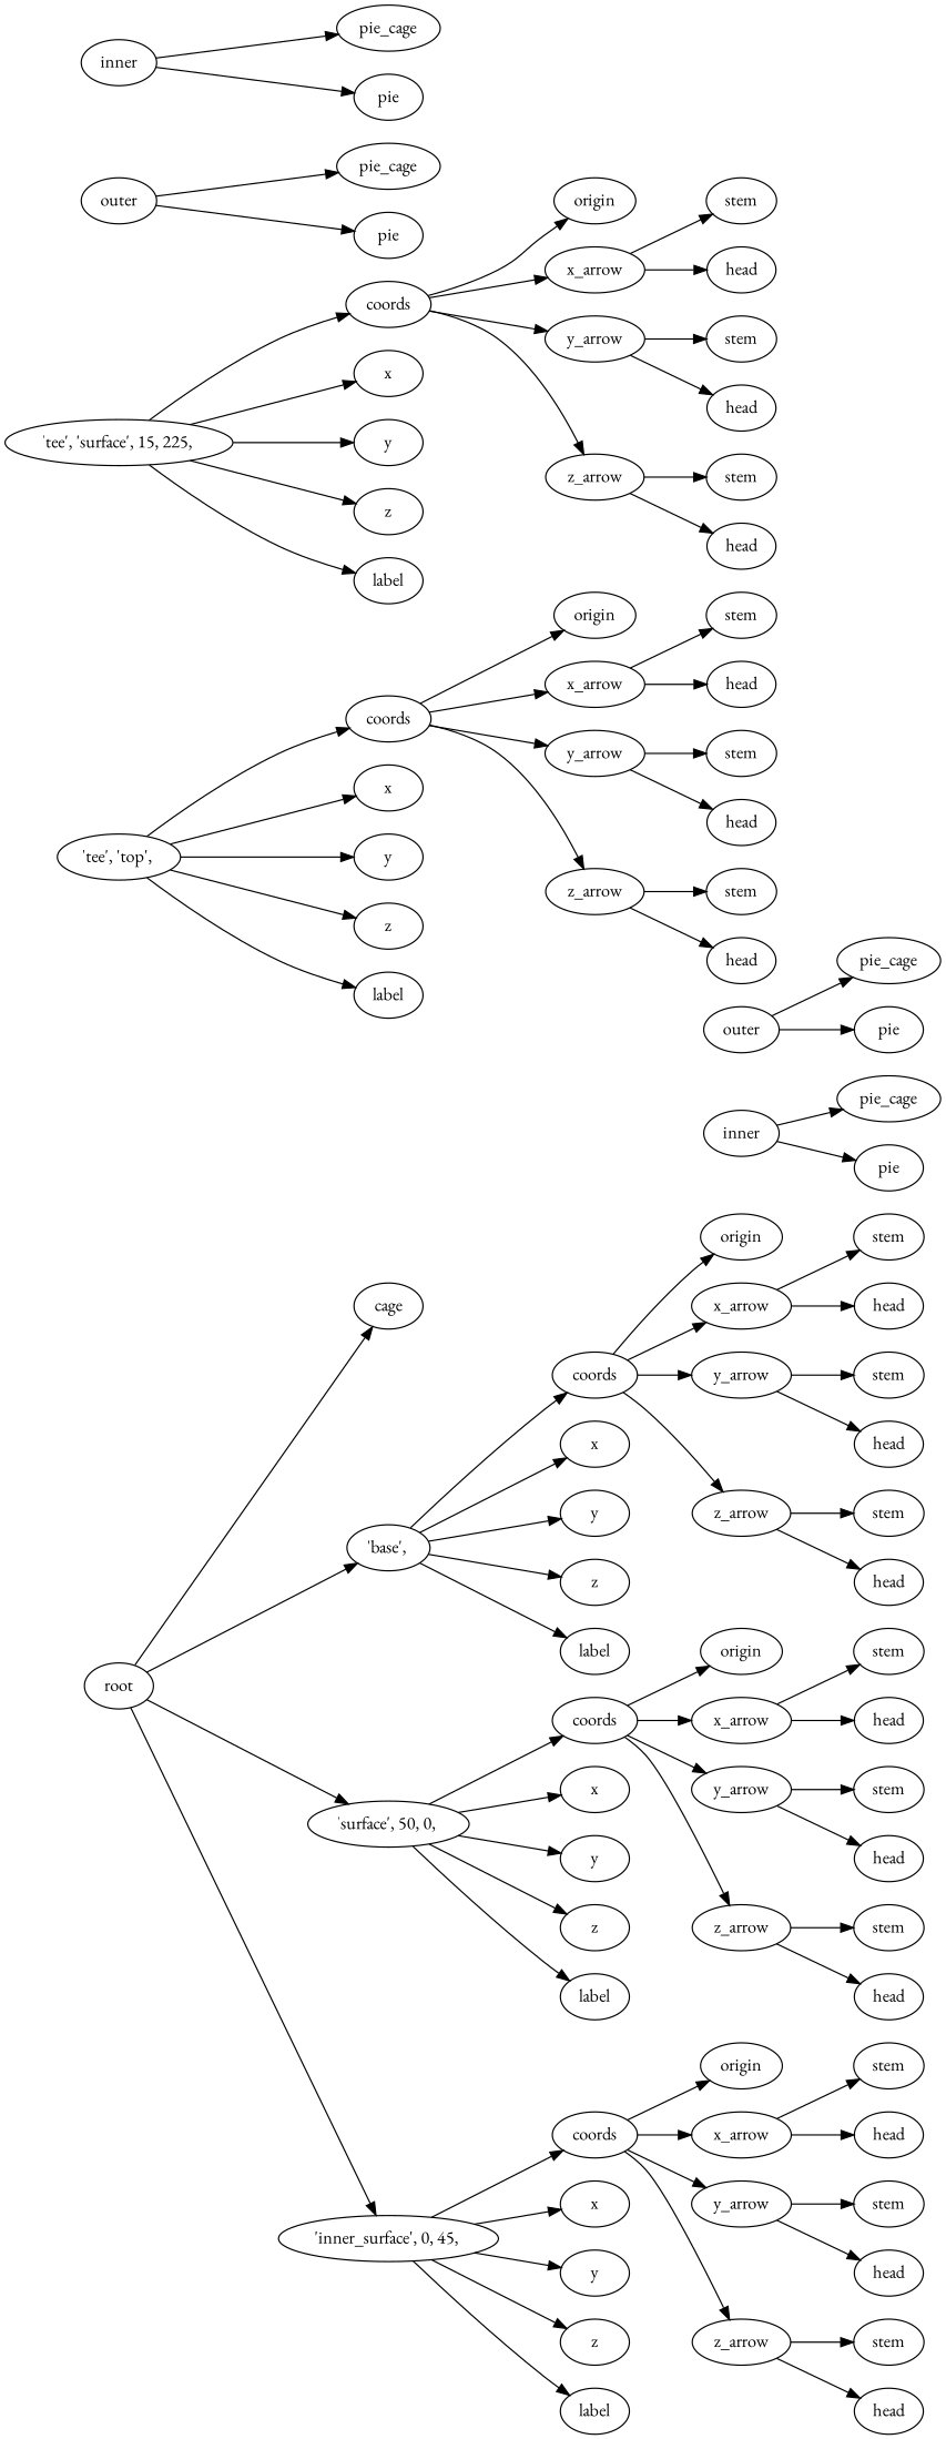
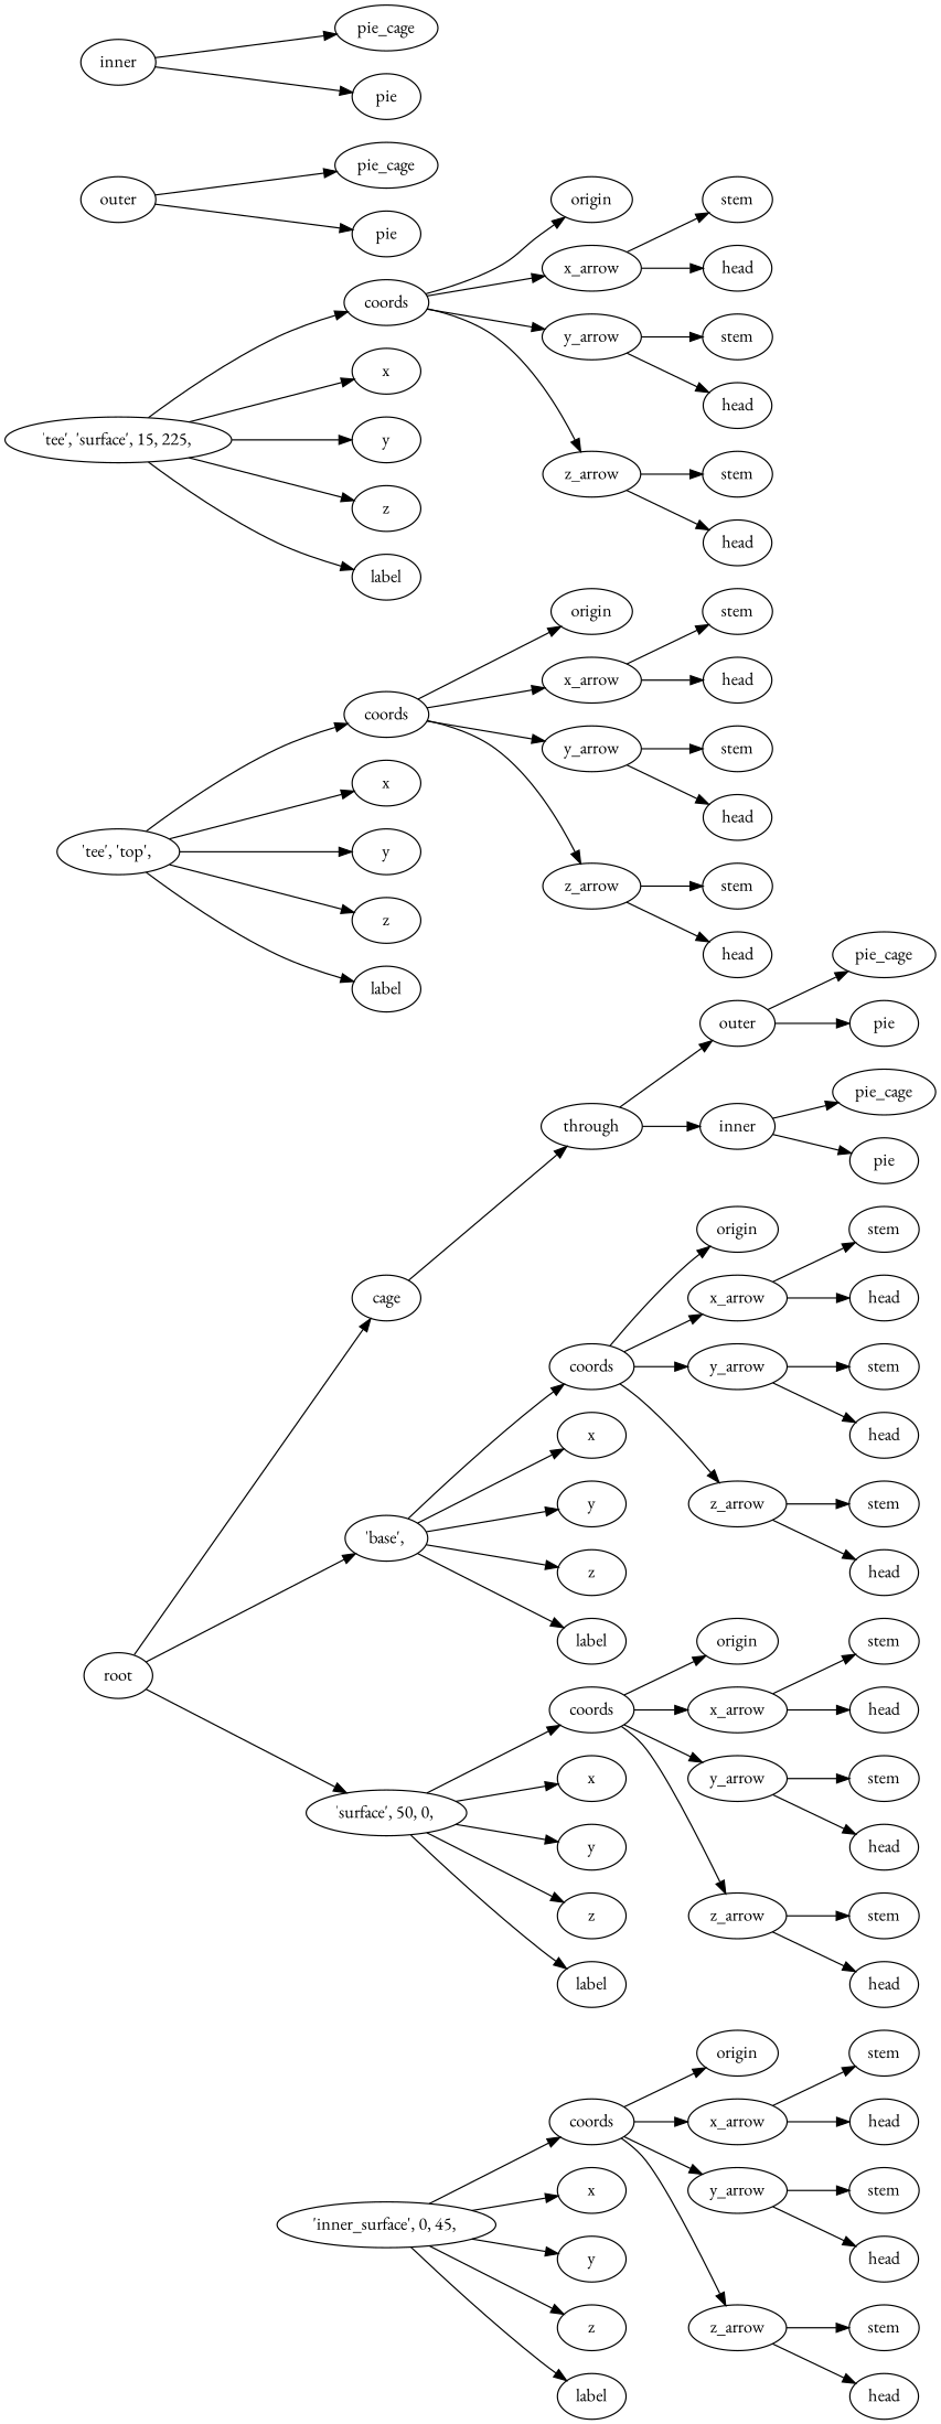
  digraph {
    fontname="EB Garamond"
    rankdir=LR
    node [fontname="EB Garamond"]
    edge [fontname="EB Garamond"]
    n1 [label=root]
    n2 [label=cage]
    n3 [label="'base',\ "]
    n4 [label="'surface',\ 50,\ 0,\ "]
    n5 [label="'inner_surface',\ 0,\ 45,\ "]
+   n6 [label=through]
    n7 [label="'tee',\ 'top',\ "]
    n8 [label=coords]
    n9 [label=x]
    n10 [label=y]
    n11 [label=z]
    n12 [label=label]
    n13 [label="'tee',\ 'surface',\ 15,\ 225,\ "]
    n14 [label=coords]
    n15 [label=x]
    n16 [label=y]
    n17 [label=z]
    n18 [label=label]
    n19 [label=coords]
    n20 [label=x]
    n21 [label=y]
    n22 [label=z]
    n23 [label=label]
    n24 [label=coords]
    n25 [label=x]
    n26 [label=y]
    n27 [label=z]
    n28 [label=label]
    n29 [label=coords]
    n30 [label=x]
    n31 [label=y]
    n32 [label=z]
    n33 [label=label]
    n34 [label=outer]
    n35 [label=inner]
    n36 [label=pie_cage]
    n37 [label=pie]
    n38 [label=pie_cage]
    n39 [label=pie]
    n40 [label=outer]
    n41 [label=pie_cage]
    n42 [label=pie]
    n43 [label=inner]
    n44 [label=pie_cage]
    n45 [label=pie]
    n46 [label=origin]
    n47 [label=x_arrow]
    n48 [label=y_arrow]
    n49 [label=z_arrow]
    n50 [label=stem]
    n51 [label=head]
    n52 [label=stem]
    n53 [label=head]
    n54 [label=stem]
    n55 [label=head]
    n56 [label=origin]
    n57 [label=x_arrow]
    n58 [label=y_arrow]
    n59 [label=z_arrow]
    n60 [label=stem]
    n61 [label=head]
    n62 [label=stem]
    n63 [label=head]
    n64 [label=stem]
    n65 [label=head]
    n66 [label=origin]
    n67 [label=x_arrow]
    n68 [label=y_arrow]
    n69 [label=z_arrow]
    n70 [label=stem]
    n71 [label=head]
    n72 [label=stem]
    n73 [label=head]
    n74 [label=stem]
    n75 [label=head]
    n76 [label=origin]
    n77 [label=x_arrow]
    n78 [label=y_arrow]
    n79 [label=z_arrow]
    n80 [label=stem]
    n81 [label=head]
    n82 [label=stem]
    n83 [label=head]
    n84 [label=stem]
    n85 [label=head]
    n86 [label=origin]
    n87 [label=x_arrow]
    n88 [label=y_arrow]
    n89 [label=z_arrow]
    n90 [label=stem]
    n91 [label=head]
    n92 [label=stem]
    n93 [label=head]
    n94 [label=stem]
    n95 [label=head]
    n1 -> n2
    n1 -> n3
    n1 -> n4
-   n1 -> n5
+   n2 -> n6
    n3 -> n19
    n3 -> n20
    n3 -> n21
    n3 -> n22
    n3 -> n23
    n4 -> n24
    n4 -> n25
    n4 -> n26
    n4 -> n27
    n4 -> n28
    n5 -> n29
    n5 -> n30
    n5 -> n31
    n5 -> n32
    n5 -> n33
+   n6 -> n34
+   n6 -> n35
    n7 -> n8
    n7 -> n9
    n7 -> n10
    n7 -> n11
    n7 -> n12
    n8 -> n46
    n8 -> n47
    n8 -> n48
    n8 -> n49
    n13 -> n14
    n13 -> n15
    n13 -> n16
    n13 -> n17
    n13 -> n18
    n14 -> n56
    n14 -> n57
    n14 -> n58
    n14 -> n59
    n19 -> n66
    n19 -> n67
    n19 -> n68
    n19 -> n69
    n24 -> n76
    n24 -> n77
    n24 -> n78
    n24 -> n79
    n29 -> n86
    n29 -> n87
    n29 -> n88
    n29 -> n89
    n34 -> n36
    n34 -> n37
    n35 -> n38
    n35 -> n39
    n40 -> n41
    n40 -> n42
    n43 -> n44
    n43 -> n45
    n47 -> n50
    n47 -> n51
    n48 -> n52
    n48 -> n53
    n49 -> n54
    n49 -> n55
    n57 -> n60
    n57 -> n61
    n58 -> n62
    n58 -> n63
    n59 -> n64
    n59 -> n65
    n67 -> n70
    n67 -> n71
    n68 -> n72
    n68 -> n73
    n69 -> n74
    n69 -> n75
    n77 -> n80
    n77 -> n81
    n78 -> n82
    n78 -> n83
    n79 -> n84
    n79 -> n85
    n87 -> n90
    n87 -> n91
    n88 -> n92
    n88 -> n93
    n89 -> n94
    n89 -> n95
  }
